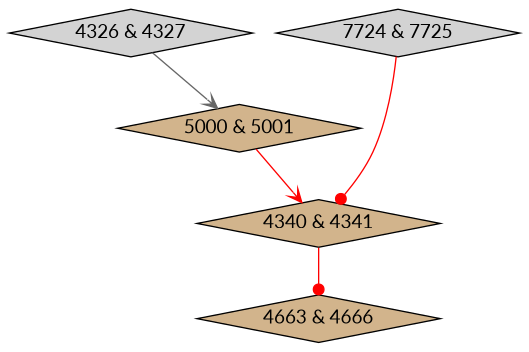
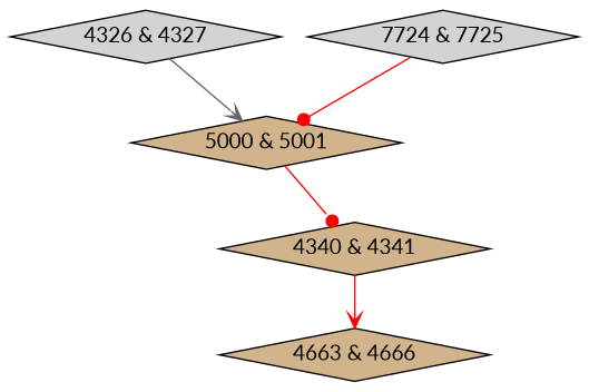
  digraph {
    fontname=Lato
    node [fillcolor=tan fontname=Lato shape=diamond style=filled]
    edge [arrowhead=vee color=red fontname=Lato style=solid]
    n1 [fillcolor=lightgrey label="4326 & 4327"]
    n2 [label="5000 & 5001"]
    n3 [label="4340 & 4341"]
    n4 [label="4663 & 4666"]
    n5 [fillcolor=lightgrey label="7724 & 7725"]
    n1 -> n2 [color=gray40]
-   n2 -> n3
-   n3 -> n4 [arrowhead=dot]
-   n5 -> n3 [arrowhead=dot]
+   n2 -> n3 [arrowhead=dot]
+   n3 -> n4
+   n5 -> n2 [arrowhead=dot]
  }
